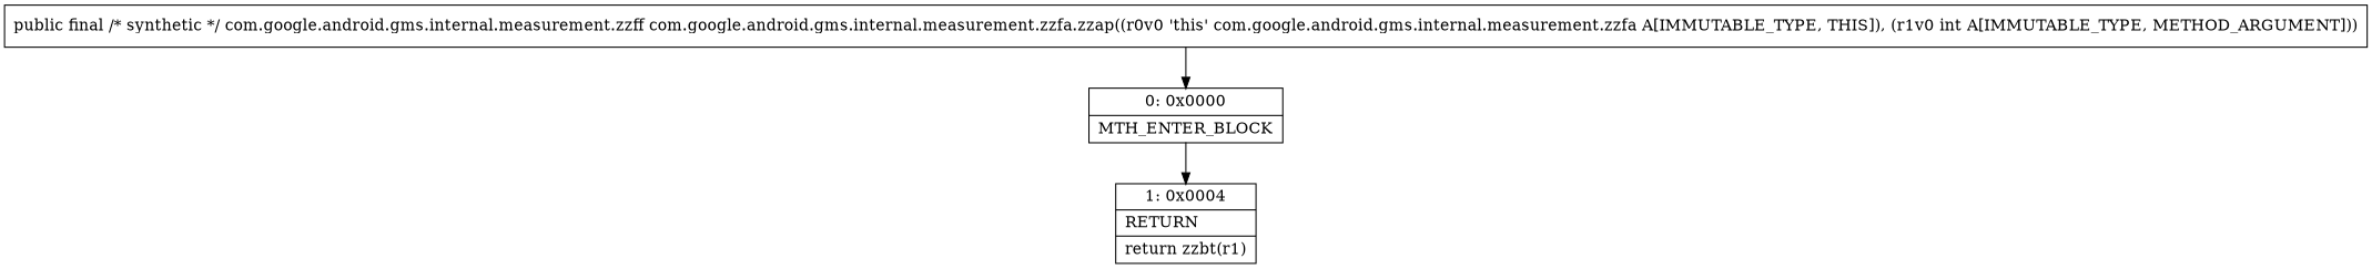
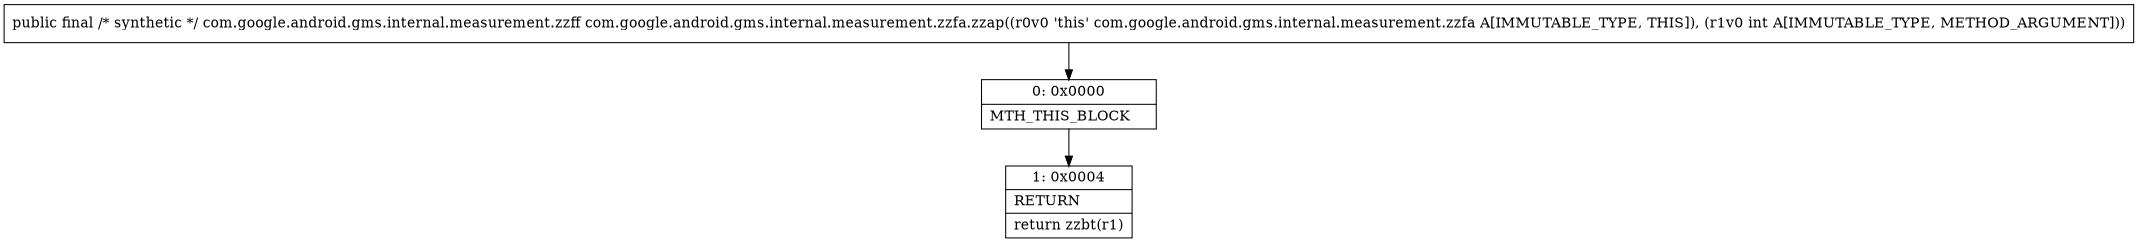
  digraph {
    node [shape=record]
-   n1 [label="{0\:\ 0x0000|MTH_ENTER_BLOCK\l}"]
+   n1 [label="{0\:\ 0x0000|MTH_THIS_BLOCK\l}"]
    n2 [label="{1\:\ 0x0004|RETURN\l|return zzbt(r1)\l}"]
    n3 [label="{public final \/* synthetic *\/ com.google.android.gms.internal.measurement.zzff com.google.android.gms.internal.measurement.zzfa.zzap((r0v0 'this' com.google.android.gms.internal.measurement.zzfa A[IMMUTABLE_TYPE, THIS]), (r1v0 int A[IMMUTABLE_TYPE, METHOD_ARGUMENT])) }"]
    n1 -> n2
    n3 -> n1
  }
